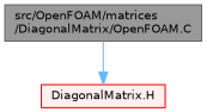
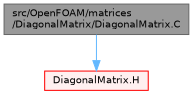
  digraph {
    node [fontname=Helvetica fontsize=10 shape=box style=filled]
-   n1 [color=gray40 fillcolor=grey60 fontcolor=black height=0.2 label="src/OpenFOAM/matrices\l/DiagonalMatrix/OpenFOAM.C" width=0.4]
+   n1 [color=gray40 fillcolor=grey60 fontcolor=black height=0.2 label="src/OpenFOAM/matrices\l/DiagonalMatrix/DiagonalMatrix.C" width=0.4]
    n2 [color=red fillcolor="#FFF0F0" height=0.2 label="DiagonalMatrix.H" width=0.4]
    n1 -> n2 [color=steelblue1 fontname=Helvetica fontsize=10 labelfontname=Helvetica labelfontsize=10 style=solid]
  }
